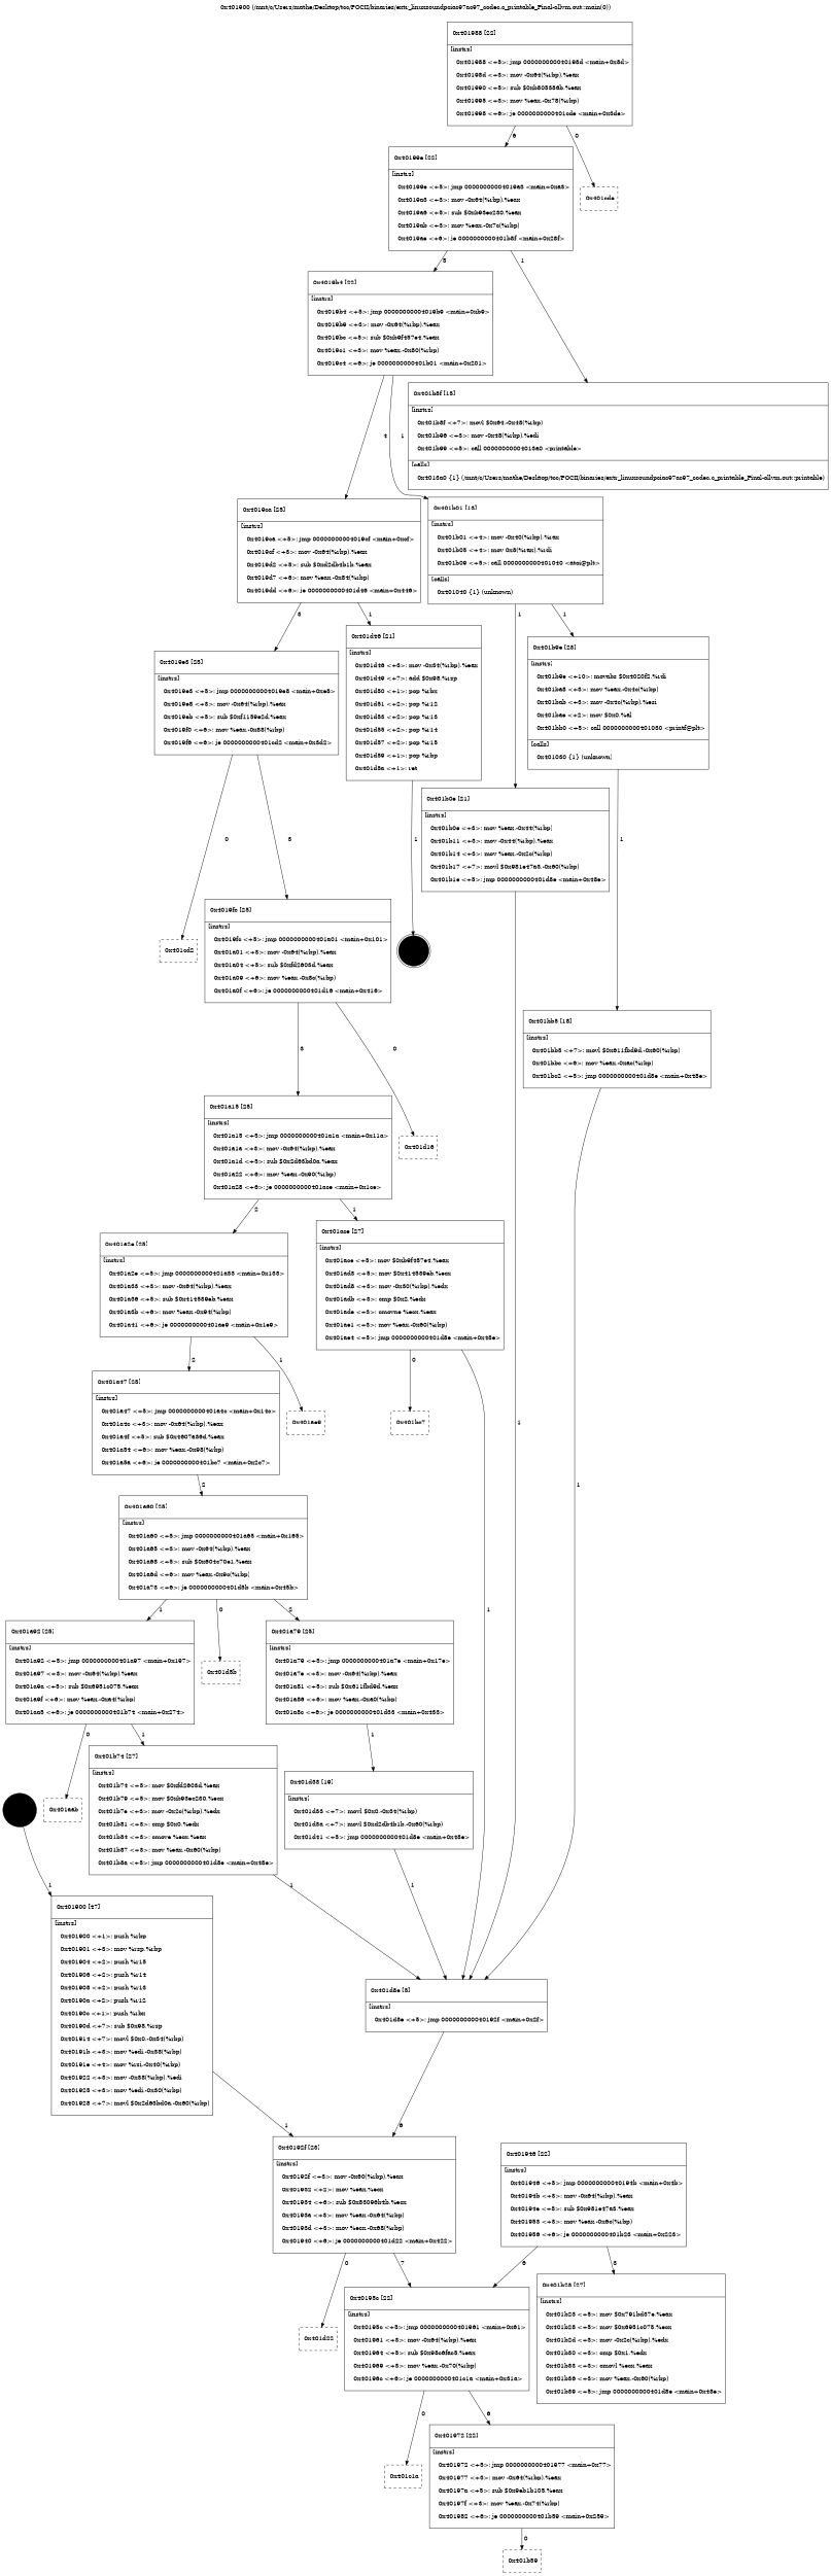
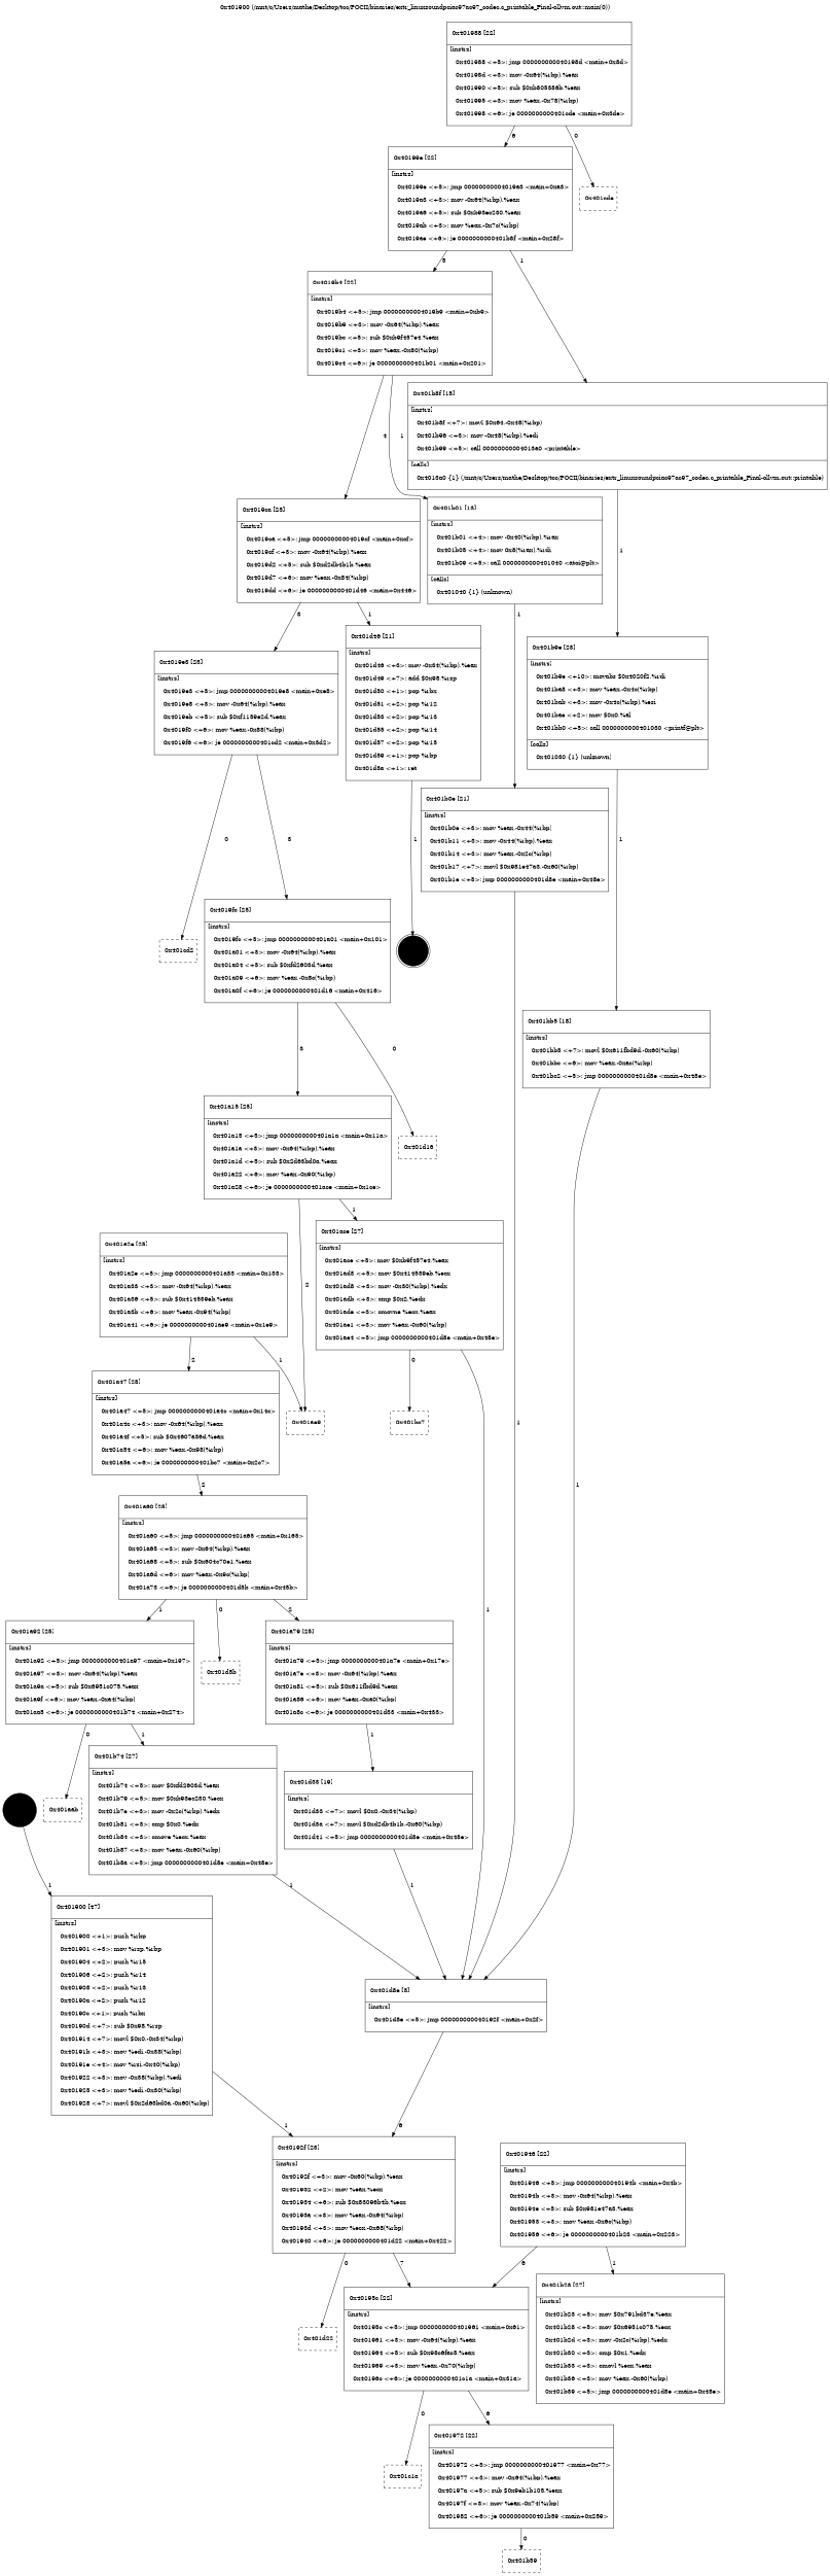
  digraph {
    label="0x401900 (/mnt/c/Users/mathe/Desktop/tcc/POCII/binaries/extr_linuxsoundpciac97ac97_codec.c_printable_Final-ollvm.out::main(0))"
    labelloc=t
    node [shape=record]
    Entry [fillcolor=black height=0.3 shape=circle style=filled width=0.3]
    n2 [label="{\n     0x401900 [47]\l\n     | [instrs]\l\n     &nbsp;&nbsp;0x401900 \<+1\>: push %rbp\l\n     &nbsp;&nbsp;0x401901 \<+3\>: mov %rsp,%rbp\l\n     &nbsp;&nbsp;0x401904 \<+2\>: push %r15\l\n     &nbsp;&nbsp;0x401906 \<+2\>: push %r14\l\n     &nbsp;&nbsp;0x401908 \<+2\>: push %r13\l\n     &nbsp;&nbsp;0x40190a \<+2\>: push %r12\l\n     &nbsp;&nbsp;0x40190c \<+1\>: push %rbx\l\n     &nbsp;&nbsp;0x40190d \<+7\>: sub $0x98,%rsp\l\n     &nbsp;&nbsp;0x401914 \<+7\>: movl $0x0,-0x34(%rbp)\l\n     &nbsp;&nbsp;0x40191b \<+3\>: mov %edi,-0x38(%rbp)\l\n     &nbsp;&nbsp;0x40191e \<+4\>: mov %rsi,-0x40(%rbp)\l\n     &nbsp;&nbsp;0x401922 \<+3\>: mov -0x38(%rbp),%edi\l\n     &nbsp;&nbsp;0x401925 \<+3\>: mov %edi,-0x30(%rbp)\l\n     &nbsp;&nbsp;0x401928 \<+7\>: movl $0x2d63bd0a,-0x60(%rbp)\l\n  }"]
    n3 [label="{\n     0x40192f [23]\l\n     | [instrs]\l\n     &nbsp;&nbsp;0x40192f \<+3\>: mov -0x60(%rbp),%eax\l\n     &nbsp;&nbsp;0x401932 \<+2\>: mov %eax,%ecx\l\n     &nbsp;&nbsp;0x401934 \<+6\>: sub $0x83096b4b,%ecx\l\n     &nbsp;&nbsp;0x40193a \<+3\>: mov %eax,-0x64(%rbp)\l\n     &nbsp;&nbsp;0x40193d \<+3\>: mov %ecx,-0x68(%rbp)\l\n     &nbsp;&nbsp;0x401940 \<+6\>: je 0000000000401d22 \<main+0x422\>\l\n  }"]
    n4 [label="{\n     0x401d22\l\n  }" style=dashed]
    n5 [label="{\n     0x40195c [22]\l\n     | [instrs]\l\n     &nbsp;&nbsp;0x40195c \<+5\>: jmp 0000000000401961 \<main+0x61\>\l\n     &nbsp;&nbsp;0x401961 \<+3\>: mov -0x64(%rbp),%eax\l\n     &nbsp;&nbsp;0x401964 \<+5\>: sub $0x98c6fac5,%eax\l\n     &nbsp;&nbsp;0x401969 \<+3\>: mov %eax,-0x70(%rbp)\l\n     &nbsp;&nbsp;0x40196c \<+6\>: je 0000000000401c1a \<main+0x31a\>\l\n  }"]
    n6 [label="{\n     0x401946 [22]\l\n     | [instrs]\l\n     &nbsp;&nbsp;0x401946 \<+5\>: jmp 000000000040194b \<main+0x4b\>\l\n     &nbsp;&nbsp;0x40194b \<+3\>: mov -0x64(%rbp),%eax\l\n     &nbsp;&nbsp;0x40194e \<+5\>: sub $0x981e47a3,%eax\l\n     &nbsp;&nbsp;0x401953 \<+3\>: mov %eax,-0x6c(%rbp)\l\n     &nbsp;&nbsp;0x401956 \<+6\>: je 0000000000401b23 \<main+0x223\>\l\n  }"]
    n7 [label="{\n     0x401b23 [27]\l\n     | [instrs]\l\n     &nbsp;&nbsp;0x401b23 \<+5\>: mov $0x791bd37e,%eax\l\n     &nbsp;&nbsp;0x401b28 \<+5\>: mov $0x6951c075,%ecx\l\n     &nbsp;&nbsp;0x401b2d \<+3\>: mov -0x2c(%rbp),%edx\l\n     &nbsp;&nbsp;0x401b30 \<+3\>: cmp $0x1,%edx\l\n     &nbsp;&nbsp;0x401b33 \<+3\>: cmovl %ecx,%eax\l\n     &nbsp;&nbsp;0x401b36 \<+3\>: mov %eax,-0x60(%rbp)\l\n     &nbsp;&nbsp;0x401b39 \<+5\>: jmp 0000000000401d8e \<main+0x48e\>\l\n  }"]
    n8 [label="{\n     0x401c1a\l\n  }" style=dashed]
    n9 [label="{\n     0x401972 [22]\l\n     | [instrs]\l\n     &nbsp;&nbsp;0x401972 \<+5\>: jmp 0000000000401977 \<main+0x77\>\l\n     &nbsp;&nbsp;0x401977 \<+3\>: mov -0x64(%rbp),%eax\l\n     &nbsp;&nbsp;0x40197a \<+5\>: sub $0x9eb1b105,%eax\l\n     &nbsp;&nbsp;0x40197f \<+3\>: mov %eax,-0x74(%rbp)\l\n     &nbsp;&nbsp;0x401982 \<+6\>: je 0000000000401b59 \<main+0x259\>\l\n  }"]
    Exit [fillcolor=black height=0.3 peripheries=2 shape=circle style=filled width=0.3]
    n11 [label="{\n     0x401d8e [5]\l\n     | [instrs]\l\n     &nbsp;&nbsp;0x401d8e \<+5\>: jmp 000000000040192f \<main+0x2f\>\l\n  }"]
    n12 [label="{\n     0x401b59\l\n  }" style=dashed]
    n13 [label="{\n     0x401bb5 [18]\l\n     | [instrs]\l\n     &nbsp;&nbsp;0x401bb5 \<+7\>: movl $0x611fbd9d,-0x60(%rbp)\l\n     &nbsp;&nbsp;0x401bbc \<+6\>: mov %eax,-0xac(%rbp)\l\n     &nbsp;&nbsp;0x401bc2 \<+5\>: jmp 0000000000401d8e \<main+0x48e\>\l\n  }"]
    n14 [label="{\n     0x401988 [22]\l\n     | [instrs]\l\n     &nbsp;&nbsp;0x401988 \<+5\>: jmp 000000000040198d \<main+0x8d\>\l\n     &nbsp;&nbsp;0x40198d \<+3\>: mov -0x64(%rbp),%eax\l\n     &nbsp;&nbsp;0x401990 \<+5\>: sub $0xb805386b,%eax\l\n     &nbsp;&nbsp;0x401995 \<+3\>: mov %eax,-0x78(%rbp)\l\n     &nbsp;&nbsp;0x401998 \<+6\>: je 0000000000401cde \<main+0x3de\>\l\n  }"]
    n15 [label="{\n     0x401cde\l\n  }" style=dashed]
    n16 [label="{\n     0x40199e [22]\l\n     | [instrs]\l\n     &nbsp;&nbsp;0x40199e \<+5\>: jmp 00000000004019a3 \<main+0xa3\>\l\n     &nbsp;&nbsp;0x4019a3 \<+3\>: mov -0x64(%rbp),%eax\l\n     &nbsp;&nbsp;0x4019a6 \<+5\>: sub $0xb93ec230,%eax\l\n     &nbsp;&nbsp;0x4019ab \<+3\>: mov %eax,-0x7c(%rbp)\l\n     &nbsp;&nbsp;0x4019ae \<+6\>: je 0000000000401b8f \<main+0x28f\>\l\n  }"]
    n17 [label="{\n     0x401b9e [23]\l\n     | [instrs]\l\n     &nbsp;&nbsp;0x401b9e \<+10\>: movabs $0x4020f2,%rdi\l\n     &nbsp;&nbsp;0x401ba8 \<+3\>: mov %eax,-0x4c(%rbp)\l\n     &nbsp;&nbsp;0x401bab \<+3\>: mov -0x4c(%rbp),%esi\l\n     &nbsp;&nbsp;0x401bae \<+2\>: mov $0x0,%al\l\n     &nbsp;&nbsp;0x401bb0 \<+5\>: call 0000000000401030 \<printf@plt\>\l\n     | [calls]\l\n     &nbsp;&nbsp;0x401030 \{1\} (unknown)\l\n  }"]
    n18 [label="{\n     0x401b8f [15]\l\n     | [instrs]\l\n     &nbsp;&nbsp;0x401b8f \<+7\>: movl $0x64,-0x48(%rbp)\l\n     &nbsp;&nbsp;0x401b96 \<+3\>: mov -0x48(%rbp),%edi\l\n     &nbsp;&nbsp;0x401b99 \<+5\>: call 00000000004013a0 \<printable\>\l\n     | [calls]\l\n     &nbsp;&nbsp;0x4013a0 \{1\} (/mnt/c/Users/mathe/Desktop/tcc/POCII/binaries/extr_linuxsoundpciac97ac97_codec.c_printable_Final-ollvm.out::printable)\l\n  }"]
    n19 [label="{\n     0x4019b4 [22]\l\n     | [instrs]\l\n     &nbsp;&nbsp;0x4019b4 \<+5\>: jmp 00000000004019b9 \<main+0xb9\>\l\n     &nbsp;&nbsp;0x4019b9 \<+3\>: mov -0x64(%rbp),%eax\l\n     &nbsp;&nbsp;0x4019bc \<+5\>: sub $0xb9f457e4,%eax\l\n     &nbsp;&nbsp;0x4019c1 \<+3\>: mov %eax,-0x80(%rbp)\l\n     &nbsp;&nbsp;0x4019c4 \<+6\>: je 0000000000401b01 \<main+0x201\>\l\n  }"]
    n20 [label="{\n     0x401aab\l\n  }" style=dashed]
    n21 [label="{\n     0x401b01 [13]\l\n     | [instrs]\l\n     &nbsp;&nbsp;0x401b01 \<+4\>: mov -0x40(%rbp),%rax\l\n     &nbsp;&nbsp;0x401b05 \<+4\>: mov 0x8(%rax),%rdi\l\n     &nbsp;&nbsp;0x401b09 \<+5\>: call 0000000000401040 \<atoi@plt\>\l\n     | [calls]\l\n     &nbsp;&nbsp;0x401040 \{1\} (unknown)\l\n  }"]
    n22 [label="{\n     0x4019ca [25]\l\n     | [instrs]\l\n     &nbsp;&nbsp;0x4019ca \<+5\>: jmp 00000000004019cf \<main+0xcf\>\l\n     &nbsp;&nbsp;0x4019cf \<+3\>: mov -0x64(%rbp),%eax\l\n     &nbsp;&nbsp;0x4019d2 \<+5\>: sub $0xd2db4b1b,%eax\l\n     &nbsp;&nbsp;0x4019d7 \<+6\>: mov %eax,-0x84(%rbp)\l\n     &nbsp;&nbsp;0x4019dd \<+6\>: je 0000000000401d46 \<main+0x446\>\l\n  }"]
    n23 [label="{\n     0x401b74 [27]\l\n     | [instrs]\l\n     &nbsp;&nbsp;0x401b74 \<+5\>: mov $0xfd2603d,%eax\l\n     &nbsp;&nbsp;0x401b79 \<+5\>: mov $0xb93ec230,%ecx\l\n     &nbsp;&nbsp;0x401b7e \<+3\>: mov -0x2c(%rbp),%edx\l\n     &nbsp;&nbsp;0x401b81 \<+3\>: cmp $0x0,%edx\l\n     &nbsp;&nbsp;0x401b84 \<+3\>: cmove %ecx,%eax\l\n     &nbsp;&nbsp;0x401b87 \<+3\>: mov %eax,-0x60(%rbp)\l\n     &nbsp;&nbsp;0x401b8a \<+5\>: jmp 0000000000401d8e \<main+0x48e\>\l\n  }"]
    n24 [label="{\n     0x401b0e [21]\l\n     | [instrs]\l\n     &nbsp;&nbsp;0x401b0e \<+3\>: mov %eax,-0x44(%rbp)\l\n     &nbsp;&nbsp;0x401b11 \<+3\>: mov -0x44(%rbp),%eax\l\n     &nbsp;&nbsp;0x401b14 \<+3\>: mov %eax,-0x2c(%rbp)\l\n     &nbsp;&nbsp;0x401b17 \<+7\>: movl $0x981e47a3,-0x60(%rbp)\l\n     &nbsp;&nbsp;0x401b1e \<+5\>: jmp 0000000000401d8e \<main+0x48e\>\l\n  }"]
    n25 [label="{\n     0x401d46 [21]\l\n     | [instrs]\l\n     &nbsp;&nbsp;0x401d46 \<+3\>: mov -0x34(%rbp),%eax\l\n     &nbsp;&nbsp;0x401d49 \<+7\>: add $0x98,%rsp\l\n     &nbsp;&nbsp;0x401d50 \<+1\>: pop %rbx\l\n     &nbsp;&nbsp;0x401d51 \<+2\>: pop %r12\l\n     &nbsp;&nbsp;0x401d53 \<+2\>: pop %r13\l\n     &nbsp;&nbsp;0x401d55 \<+2\>: pop %r14\l\n     &nbsp;&nbsp;0x401d57 \<+2\>: pop %r15\l\n     &nbsp;&nbsp;0x401d59 \<+1\>: pop %rbp\l\n     &nbsp;&nbsp;0x401d5a \<+1\>: ret\l\n  }"]
    n26 [label="{\n     0x4019e3 [25]\l\n     | [instrs]\l\n     &nbsp;&nbsp;0x4019e3 \<+5\>: jmp 00000000004019e8 \<main+0xe8\>\l\n     &nbsp;&nbsp;0x4019e8 \<+3\>: mov -0x64(%rbp),%eax\l\n     &nbsp;&nbsp;0x4019eb \<+5\>: sub $0xf1159e2d,%eax\l\n     &nbsp;&nbsp;0x4019f0 \<+6\>: mov %eax,-0x88(%rbp)\l\n     &nbsp;&nbsp;0x4019f6 \<+6\>: je 0000000000401cd2 \<main+0x3d2\>\l\n  }"]
    n27 [label="{\n     0x401a92 [25]\l\n     | [instrs]\l\n     &nbsp;&nbsp;0x401a92 \<+5\>: jmp 0000000000401a97 \<main+0x197\>\l\n     &nbsp;&nbsp;0x401a97 \<+3\>: mov -0x64(%rbp),%eax\l\n     &nbsp;&nbsp;0x401a9a \<+5\>: sub $0x6951c075,%eax\l\n     &nbsp;&nbsp;0x401a9f \<+6\>: mov %eax,-0xa4(%rbp)\l\n     &nbsp;&nbsp;0x401aa5 \<+6\>: je 0000000000401b74 \<main+0x274\>\l\n  }"]
    n28 [label="{\n     0x401cd2\l\n  }" style=dashed]
    n29 [label="{\n     0x4019fc [25]\l\n     | [instrs]\l\n     &nbsp;&nbsp;0x4019fc \<+5\>: jmp 0000000000401a01 \<main+0x101\>\l\n     &nbsp;&nbsp;0x401a01 \<+3\>: mov -0x64(%rbp),%eax\l\n     &nbsp;&nbsp;0x401a04 \<+5\>: sub $0xfd2603d,%eax\l\n     &nbsp;&nbsp;0x401a09 \<+6\>: mov %eax,-0x8c(%rbp)\l\n     &nbsp;&nbsp;0x401a0f \<+6\>: je 0000000000401d16 \<main+0x416\>\l\n  }"]
    n30 [label="{\n     0x401d33 [19]\l\n     | [instrs]\l\n     &nbsp;&nbsp;0x401d33 \<+7\>: movl $0x0,-0x34(%rbp)\l\n     &nbsp;&nbsp;0x401d3a \<+7\>: movl $0xd2db4b1b,-0x60(%rbp)\l\n     &nbsp;&nbsp;0x401d41 \<+5\>: jmp 0000000000401d8e \<main+0x48e\>\l\n  }"]
    n31 [label="{\n     0x401d16\l\n  }" style=dashed]
    n32 [label="{\n     0x401a15 [25]\l\n     | [instrs]\l\n     &nbsp;&nbsp;0x401a15 \<+5\>: jmp 0000000000401a1a \<main+0x11a\>\l\n     &nbsp;&nbsp;0x401a1a \<+3\>: mov -0x64(%rbp),%eax\l\n     &nbsp;&nbsp;0x401a1d \<+5\>: sub $0x2d63bd0a,%eax\l\n     &nbsp;&nbsp;0x401a22 \<+6\>: mov %eax,-0x90(%rbp)\l\n     &nbsp;&nbsp;0x401a28 \<+6\>: je 0000000000401ace \<main+0x1ce\>\l\n  }"]
    n33 [label="{\n     0x401a79 [25]\l\n     | [instrs]\l\n     &nbsp;&nbsp;0x401a79 \<+5\>: jmp 0000000000401a7e \<main+0x17e\>\l\n     &nbsp;&nbsp;0x401a7e \<+3\>: mov -0x64(%rbp),%eax\l\n     &nbsp;&nbsp;0x401a81 \<+5\>: sub $0x611fbd9d,%eax\l\n     &nbsp;&nbsp;0x401a86 \<+6\>: mov %eax,-0xa0(%rbp)\l\n     &nbsp;&nbsp;0x401a8c \<+6\>: je 0000000000401d33 \<main+0x433\>\l\n  }"]
    n34 [label="{\n     0x401ace [27]\l\n     | [instrs]\l\n     &nbsp;&nbsp;0x401ace \<+5\>: mov $0xb9f457e4,%eax\l\n     &nbsp;&nbsp;0x401ad3 \<+5\>: mov $0x414539eb,%ecx\l\n     &nbsp;&nbsp;0x401ad8 \<+3\>: mov -0x30(%rbp),%edx\l\n     &nbsp;&nbsp;0x401adb \<+3\>: cmp $0x2,%edx\l\n     &nbsp;&nbsp;0x401ade \<+3\>: cmovne %ecx,%eax\l\n     &nbsp;&nbsp;0x401ae1 \<+3\>: mov %eax,-0x60(%rbp)\l\n     &nbsp;&nbsp;0x401ae4 \<+5\>: jmp 0000000000401d8e \<main+0x48e\>\l\n  }"]
    n35 [label="{\n     0x401a2e [25]\l\n     | [instrs]\l\n     &nbsp;&nbsp;0x401a2e \<+5\>: jmp 0000000000401a33 \<main+0x133\>\l\n     &nbsp;&nbsp;0x401a33 \<+3\>: mov -0x64(%rbp),%eax\l\n     &nbsp;&nbsp;0x401a36 \<+5\>: sub $0x414539eb,%eax\l\n     &nbsp;&nbsp;0x401a3b \<+6\>: mov %eax,-0x94(%rbp)\l\n     &nbsp;&nbsp;0x401a41 \<+6\>: je 0000000000401ae9 \<main+0x1e9\>\l\n  }"]
    n36 [label="{\n     0x401d5b\l\n  }" style=dashed]
    n37 [label="{\n     0x401bc7\l\n  }" style=dashed]
    n38 [label="{\n     0x401ae9\l\n  }" style=dashed]
    n39 [label="{\n     0x401a47 [25]\l\n     | [instrs]\l\n     &nbsp;&nbsp;0x401a47 \<+5\>: jmp 0000000000401a4c \<main+0x14c\>\l\n     &nbsp;&nbsp;0x401a4c \<+3\>: mov -0x64(%rbp),%eax\l\n     &nbsp;&nbsp;0x401a4f \<+5\>: sub $0x4607a36d,%eax\l\n     &nbsp;&nbsp;0x401a54 \<+6\>: mov %eax,-0x98(%rbp)\l\n     &nbsp;&nbsp;0x401a5a \<+6\>: je 0000000000401bc7 \<main+0x2c7\>\l\n  }"]
    n40 [label="{\n     0x401a60 [25]\l\n     | [instrs]\l\n     &nbsp;&nbsp;0x401a60 \<+5\>: jmp 0000000000401a65 \<main+0x165\>\l\n     &nbsp;&nbsp;0x401a65 \<+3\>: mov -0x64(%rbp),%eax\l\n     &nbsp;&nbsp;0x401a68 \<+5\>: sub $0x604c70e1,%eax\l\n     &nbsp;&nbsp;0x401a6d \<+6\>: mov %eax,-0x9c(%rbp)\l\n     &nbsp;&nbsp;0x401a73 \<+6\>: je 0000000000401d5b \<main+0x45b\>\l\n  }"]
    Entry -> n2 [label=" 1"]
    n2 -> n3 [label=" 1"]
    n3 -> n4 [label=" 0"]
    n3 -> n5 [label=" 7"]
    n5 -> n8 [label=" 0"]
    n5 -> n9 [label=" 6"]
    n6 -> n5 [label=" 6"]
-   n6 -> n7 [label=" 3"]
+   n6 -> n7 [label=" 1"]
    n9 -> n12 [label=" 0"]
    n11 -> n3 [label=" 6"]
    n13 -> n11 [label=" 1"]
    n14 -> n15 [label=" 0"]
    n14 -> n16 [label=" 6"]
    n16 -> n18 [label=" 1"]
    n16 -> n19 [label=" 5"]
    n17 -> n13 [label=" 1"]
-   n21 -> n17 [label=" 1"]
+   n18 -> n17 [label=" 1"]
    n19 -> n21 [label=" 1"]
    n19 -> n22 [label=" 4"]
    n21 -> n24 [label=" 1"]
    n22 -> n25 [label=" 1"]
    n22 -> n26 [label=" 3"]
    n23 -> n11 [label=" 1"]
    n24 -> n11 [label=" 1"]
    n25 -> Exit [label=" 1"]
    n26 -> n28 [label=" 0"]
    n26 -> n29 [label=" 3"]
    n27 -> n20 [label=" 0"]
    n27 -> n23 [label=" 1"]
    n29 -> n31 [label=" 0"]
    n29 -> n32 [label=" 3"]
    n30 -> n11 [label=" 1"]
    n32 -> n34 [label=" 1"]
-   n32 -> n35 [label=" 2"]
+   n32 -> n38 [label=" 2"]
    n33 -> n30 [label=" 1"]
    n34 -> n11 [label=" 1"]
    n34 -> n37 [label=" 0"]
    n35 -> n38 [label=" 1"]
    n35 -> n39 [label=" 2"]
    n39 -> n40 [label=" 2"]
    n40 -> n27 [label=" 1"]
    n40 -> n33 [label=" 2"]
    n40 -> n36 [label=" 0"]
  }
